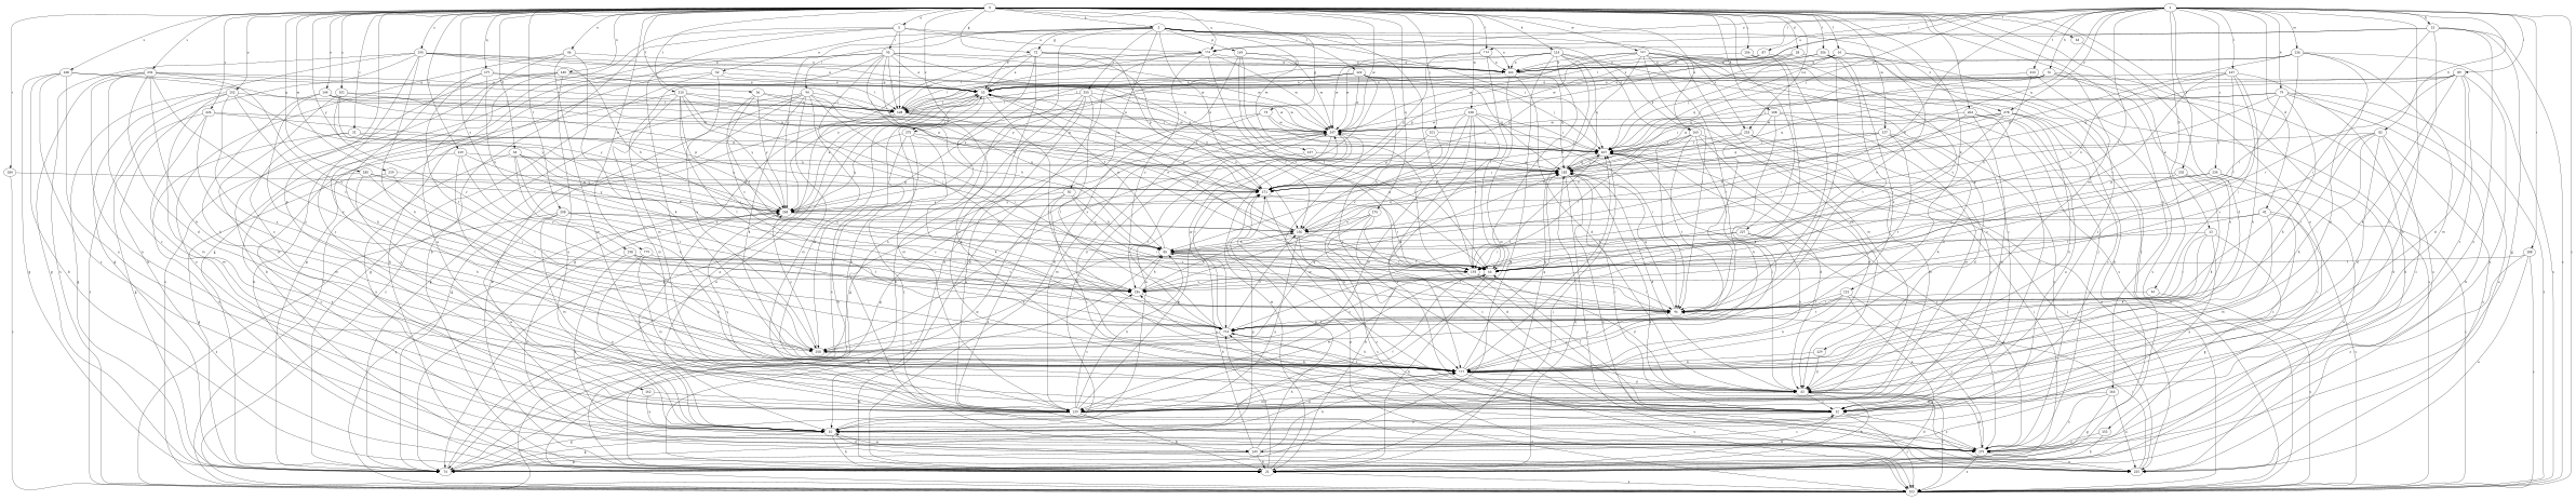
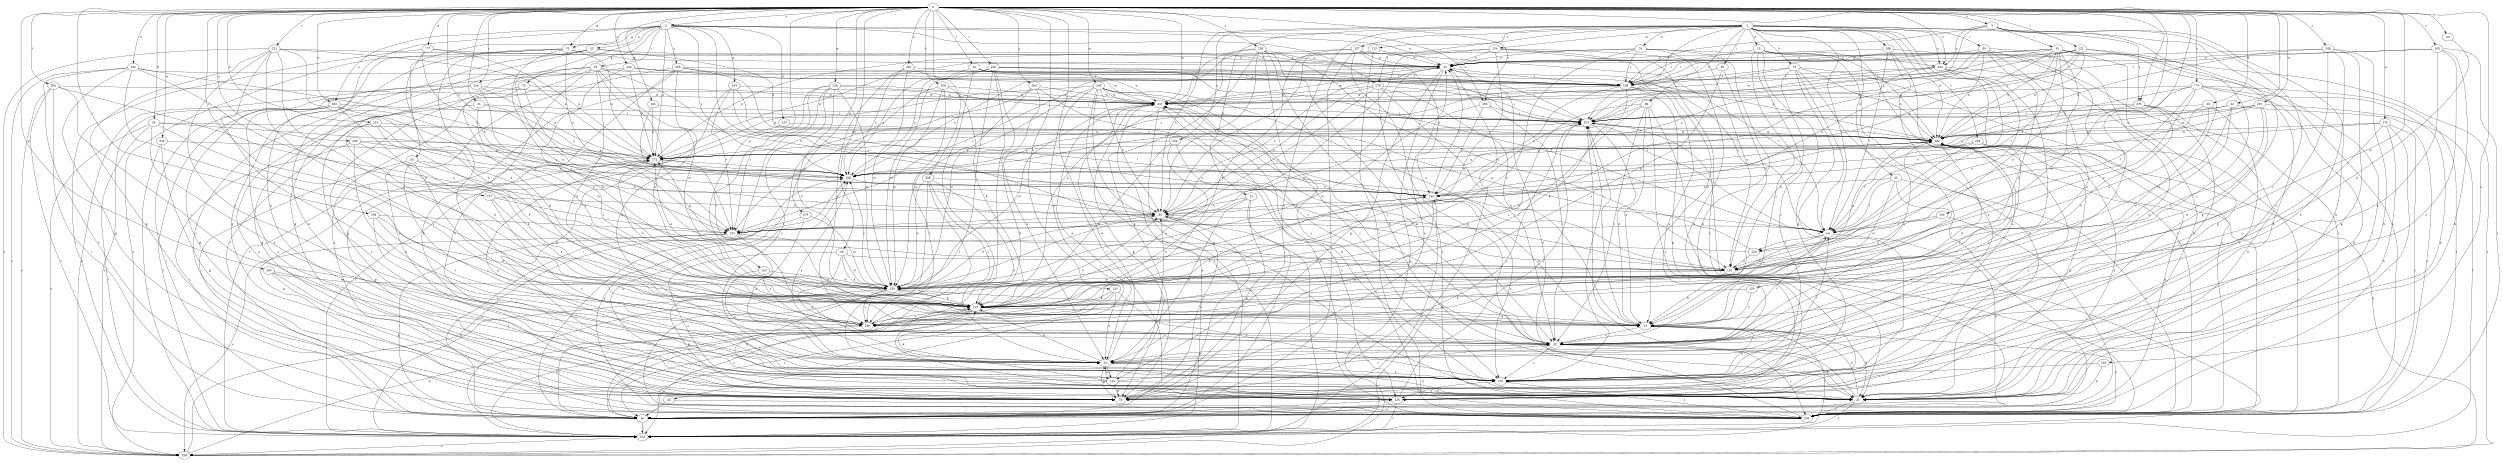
  strict digraph {
    fontname="IBM Plex Sans"
    node [fontname="IBM Plex Sans"]
    edge [fontname="IBM Plex Sans"]
    0
    2
    5
    31
    34
    38
    44
    46
    54
    56
    63
    72
    101
    106
    108
    114
    115
    122
    124
    129
    140
    144
    152
    153
    160
    162
    164
    175
    177
    179
    180
-   184
    195
    198
    201
    206
    208
    210
    219
    224
    226
    227
    231
    237
    238
    239
    242
    247
    248
    253
    264
    268
    275
    149
    278
    50
    52
    53
    73
    94
    137
    161
    169
    171
    193
    255
    107
    21
    32
    74
    95
    128
    139
    225
    182
    10
    214
    236
    258
    279
    203
    96
    117
    64
    43
    150
    85
    1
    13
    15
    41
    76
    79
    82
    87
    89
    127
    136
    188
    202
    213
    234
    0 -> 2 [label=a]
    0 -> 5 [label=a]
    0 -> 31 [label=c]
    0 -> 34 [label=d]
    0 -> 38 [label=d]
    0 -> 44 [label=e]
    0 -> 46 [label=e]
    0 -> 54 [label=f]
    0 -> 56 [label=f]
    0 -> 63 [label=f]
    0 -> 72 [label=g]
    0 -> 101 [label=j]
    0 -> 106 [label=j]
    0 -> 108 [label=k]
    0 -> 114 [label=k]
    0 -> 115 [label=k]
    0 -> 122 [label=l]
    0 -> 124 [label=l]
    0 -> 129 [label=m]
    0 -> 140 [label=n]
    0 -> 144 [label=n]
    0 -> 152 [label=o]
    0 -> 153 [label=o]
    0 -> 160 [label=o]
    0 -> 162 [label=p]
    0 -> 164 [label=p]
    0 -> 175 [label=q]
    0 -> 177 [label=q]
    0 -> 179 [label=q]
    0 -> 180 [label=q]
-   0 -> 184 [label=r]
    0 -> 195 [label=s]
    0 -> 198 [label=s]
    0 -> 201 [label=s]
    0 -> 206 [label=t]
    0 -> 208 [label=t]
    0 -> 210 [label=t]
    0 -> 219 [label=u]
    0 -> 224 [label=u]
    0 -> 226 [label=v]
    0 -> 227 [label=v]
    0 -> 231 [label=v]
    0 -> 237 [label=w]
    0 -> 238 [label=w]
    0 -> 239 [label=w]
    0 -> 242 [label=w]
    0 -> 247 [label=w]
    0 -> 248 [label=x]
    0 -> 253 [label=x]
    0 -> 264 [label=y]
    0 -> 268 [label=y]
    0 -> 275 [label=z]
    2 -> 72 [label=g]
    2 -> 160 [label=o]
    2 -> 253 [label=x]
    2 -> 268 [label=y]
    2 -> 149 [label=n]
    2 -> 278 [label=z]
    2 -> 50 [label=e]
    2 -> 52 [label=e]
    2 -> 53 [label=e]
    2 -> 73 [label=g]
    2 -> 94 [label=i]
    2 -> 137 [label=m]
    2 -> 161 [label=o]
    2 -> 169 [label=p]
    2 -> 171 [label=p]
    2 -> 193 [label=r]
    2 -> 255 [label=x]
    5 -> 224 [label=u]
    5 -> 107 [label=j]
    5 -> 21 [label=b]
    5 -> 32 [label=c]
    5 -> 74 [label=g]
    5 -> 95 [label=i]
    5 -> 128 [label=l]
    31 -> 268 [label=y]
    31 -> 107 [label=j]
    31 -> 139 [label=m]
    31 -> 225 [label=u]
    34 -> 268 [label=y]
    34 -> 182 [label=q]
    34 -> 10 [label=a]
    34 -> 214 [label=t]
    34 -> 236 [label=v]
    34 -> 258 [label=x]
    38 -> 161 [label=o]
    38 -> 171 [label=p]
    38 -> 107 [label=j]
    38 -> 279 [label=z]
    44 -> 203 [label=s]
    44 -> 96 [label=i]
    46 -> 161 [label=o]
    46 -> 139 [label=m]
    46 -> 225 [label=u]
    46 -> 10 [label=a]
    46 -> 117 [label=k]
    54 -> 161 [label=o]
    54 -> 107 [label=j]
    54 -> 182 [label=q]
    54 -> 236 [label=v]
    54 -> 203 [label=s]
    56 -> 247 [label=w]
    56 -> 268 [label=y]
    56 -> 128 [label=l]
    56 -> 236 [label=v]
    56 -> 64 [label=f]
    63 -> 43 [label=d]
    72 -> 53 [label=e]
    72 -> 161 [label=o]
    72 -> 171 [label=p]
    72 -> 21 [label=b]
    72 -> 32 [label=c]
    72 -> 74 [label=g]
    72 -> 150 [label=n]
    101 -> 171 [label=p]
    101 -> 107 [label=j]
    101 -> 150 [label=n]
    106 -> 161 [label=o]
    106 -> 96 [label=i]
    106 -> 64 [label=f]
    108 -> 247 [label=w]
    108 -> 139 [label=m]
    108 -> 279 [label=z]
    108 -> 96 [label=i]
    108 -> 117 [label=k]
    114 -> 247 [label=w]
    114 -> 268 [label=y]
    114 -> 161 [label=o]
    114 -> 21 [label=b]
    114 -> 74 [label=g]
    114 -> 182 [label=q]
    114 -> 203 [label=s]
    114 -> 64 [label=f]
    114 -> 43 [label=d]
    115 -> 10 [label=a]
    115 -> 214 [label=t]
    115 -> 279 [label=z]
    115 -> 96 [label=i]
    115 -> 117 [label=k]
    122 -> 247 [label=w]
    122 -> 268 [label=y]
    122 -> 53 [label=e]
    122 -> 107 [label=j]
    122 -> 32 [label=c]
    122 -> 128 [label=l]
    122 -> 182 [label=q]
    122 -> 258 [label=x]
    124 -> 247 [label=w]
    124 -> 161 [label=o]
    124 -> 171 [label=p]
-   124 -> 64 [label=f]
+   64 -> 124 [label=f]
    129 -> 117 [label=k]
    129 -> 43 [label=d]
    140 -> 53 [label=e]
    140 -> 21 [label=b]
    140 -> 128 [label=l]
    140 -> 10 [label=a]
    140 -> 279 [label=z]
    140 -> 203 [label=s]
    144 -> 171 [label=p]
    144 -> 107 [label=j]
    144 -> 128 [label=l]
    144 -> 258 [label=x]
    144 -> 117 [label=k]
    152 -> 268 [label=y]
    152 -> 74 [label=g]
    152 -> 128 [label=l]
    152 -> 139 [label=m]
    152 -> 236 [label=v]
    152 -> 258 [label=x]
    152 -> 203 [label=s]
    153 -> 21 [label=b]
    153 -> 279 [label=z]
    160 -> 193 [label=r]
    160 -> 107 [label=j]
    160 -> 225 [label=u]
    160 -> 214 [label=t]
    160 -> 96 [label=i]
    160 -> 117 [label=k]
    160 -> 43 [label=d]
    162 -> 139 [label=m]
    162 -> 10 [label=a]
    164 -> 74 [label=g]
    164 -> 139 [label=m]
    164 -> 225 [label=u]
    164 -> 279 [label=z]
    175 -> 21 [label=b]
    175 -> 32 [label=c]
+   175 -> 182 [label=q]
    175 -> 203 [label=s]
    175 -> 96 [label=i]
    175 -> 150 [label=n]
    177 -> 53 [label=e]
    177 -> 171 [label=p]
    177 -> 214 [label=t]
    177 -> 117 [label=k]
    177 -> 85 [label=h]
    179 -> 193 [label=r]
    179 -> 139 [label=m]
    179 -> 10 [label=a]
    180 -> 268 [label=y]
    180 -> 171 [label=p]
    180 -> 10 [label=a]
    180 -> 96 [label=i]
    180 -> 117 [label=k]
-   184 -> 171 [label=p]
-   184 -> 203 [label=s]
    195 -> 247 [label=w]
    195 -> 53 [label=e]
    195 -> 161 [label=o]
    195 -> 21 [label=b]
    195 -> 32 [label=c]
    195 -> 74 [label=g]
    195 -> 203 [label=s]
    195 -> 117 [label=k]
    195 -> 85 [label=h]
    198 -> 193 [label=r]
    198 -> 236 [label=v]
    198 -> 279 [label=z]
    198 -> 117 [label=k]
    201 -> 268 [label=y]
    201 -> 107 [label=j]
    201 -> 128 [label=l]
    201 -> 139 [label=m]
    201 -> 236 [label=v]
    206 -> 247 [label=w]
    206 -> 161 [label=o]
    206 -> 32 [label=c]
    206 -> 214 [label=t]
    206 -> 258 [label=x]
    206 -> 96 [label=i]
    208 -> 139 [label=m]
    208 -> 10 [label=a]
    208 -> 214 [label=t]
    208 -> 236 [label=v]
    208 -> 203 [label=s]
    208 -> 150 [label=n]
    210 -> 268 [label=y]
    210 -> 21 [label=b]
    210 -> 128 [label=l]
    210 -> 139 [label=m]
    210 -> 182 [label=q]
    210 -> 214 [label=t]
    210 -> 96 [label=i]
    210 -> 64 [label=f]
    219 -> 182 [label=q]
    219 -> 236 [label=v]
    219 -> 279 [label=z]
    219 -> 117 [label=k]
    219 -> 85 [label=h]
    224 -> 247 [label=w]
    224 -> 268 [label=y]
    224 -> 161 [label=o]
    224 -> 21 [label=b]
    224 -> 128 [label=l]
    224 -> 236 [label=v]
    224 -> 64 [label=f]
    226 -> 247 [label=w]
    226 -> 171 [label=p]
    226 -> 74 [label=g]
    226 -> 139 [label=m]
    226 -> 258 [label=x]
    227 -> 193 [label=r]
    227 -> 279 [label=z]
    227 -> 117 [label=k]
    227 -> 85 [label=h]
    231 -> 53 [label=e]
    231 -> 171 [label=p]
    231 -> 32 [label=c]
    231 -> 74 [label=g]
    231 -> 10 [label=a]
    231 -> 236 [label=v]
    231 -> 258 [label=x]
    231 -> 117 [label=k]
    231 -> 43 [label=d]
    237 -> 107 [label=j]
    237 -> 182 [label=q]
    237 -> 214 [label=t]
    237 -> 117 [label=k]
    237 -> 43 [label=d]
    237 -> 150 [label=n]
    238 -> 247 [label=w]
    238 -> 193 [label=r]
    238 -> 107 [label=j]
    238 -> 139 [label=m]
    238 -> 236 [label=v]
    238 -> 279 [label=z]
    238 -> 96 [label=i]
    238 -> 117 [label=k]
    239 -> 171 [label=p]
    239 -> 74 [label=g]
    239 -> 214 [label=t]
    242 -> 247 [label=w]
    242 -> 161 [label=o]
    242 -> 171 [label=p]
    242 -> 21 [label=b]
    242 -> 32 [label=c]
    242 -> 139 [label=m]
    242 -> 214 [label=t]
    242 -> 279 [label=z]
    242 -> 96 [label=i]
    242 -> 85 [label=h]
    247 -> 107 [label=j]
    247 -> 74 [label=g]
    247 -> 139 [label=m]
    247 -> 10 [label=a]
    247 -> 214 [label=t]
    248 -> 53 [label=e]
    248 -> 21 [label=b]
    248 -> 74 [label=g]
    248 -> 182 [label=q]
    248 -> 10 [label=a]
    248 -> 279 [label=z]
    253 -> 107 [label=j]
    253 -> 32 [label=c]
    253 -> 139 [label=m]
    253 -> 150 [label=n]
    264 -> 247 [label=w]
    264 -> 193 [label=r]
    264 -> 32 [label=c]
    264 -> 139 [label=m]
    264 -> 10 [label=a]
    268 -> 53 [label=e]
    268 -> 225 [label=u]
    268 -> 182 [label=q]
    268 -> 150 [label=n]
    275 -> 268 [label=y]
    275 -> 107 [label=j]
    275 -> 21 [label=b]
    275 -> 279 [label=z]
    275 -> 117 [label=k]
    149 -> 171 [label=p]
    149 -> 21 [label=b]
    149 -> 32 [label=c]
    149 -> 74 [label=g]
    149 -> 10 [label=a]
    149 -> 117 [label=k]
    149 -> 85 [label=h]
    278 -> 247 [label=w]
    278 -> 193 [label=r]
    278 -> 107 [label=j]
    278 -> 32 [label=c]
    278 -> 203 [label=s]
    278 -> 43 [label=k]
    278 -> 85 [label=h]
    50 -> 268 [label=y]
    50 -> 32 [label=c]
    50 -> 279 [label=z]
    50 -> 96 [label=i]
    50 -> 85 [label=h]
    52 -> 53 [label=e]
    52 -> 74 [label=g]
    52 -> 182 [label=q]
    52 -> 258 [label=x]
    52 -> 203 [label=s]
    53 -> 247 [label=w]
    53 -> 74 [label=g]
    53 -> 128 [label=l]
    53 -> 139 [label=m]
    53 -> 214 [label=t]
    53 -> 258 [label=x]
    73 -> 247 [label=w]
    73 -> 193 [label=r]
    73 -> 74 [label=g]
    73 -> 43 [label=d]
    94 -> 21 [label=b]
    94 -> 74 [label=g]
    94 -> 128 [label=l]
    94 -> 139 [label=m]
    94 -> 203 [label=s]
    94 -> 96 [label=i]
    94 -> 117 [label=k]
    94 -> 43 [label=d]
    94 -> 85 [label=h]
    137 -> 182 [label=q]
    137 -> 214 [label=t]
    161 -> 139 [label=m]
    161 -> 182 [label=q]
    161 -> 43 [label=d]
    169 -> 247 [label=w]
    169 -> 161 [label=o]
    169 -> 193 [label=r]
    169 -> 21 [label=b]
    169 -> 64 [label=f]
    171 -> 268 [label=y]
    171 -> 193 [label=r]
    171 -> 107 [label=j]
    171 -> 117 [label=k]
    193 -> 32 [label=c]
    193 -> 258 [label=x]
    193 -> 96 [label=i]
    193 -> 43 [label=d]
    255 -> 247 [label=w]
    255 -> 21 [label=b]
    255 -> 128 [label=l]
    255 -> 225 [label=u]
    255 -> 10 [label=a]
    255 -> 214 [label=t]
    255 -> 150 [label=n]
    107 -> 182 [label=q]
    107 -> 214 [label=t]
    107 -> 43 [label=d]
    21 -> 247 [label=w]
    21 -> 107 [label=j]
    21 -> 182 [label=q]
    21 -> 214 [label=t]
    21 -> 203 [label=s]
    21 -> 43 [label=d]
    32 -> 247 [label=w]
    32 -> 21 [label=b]
    32 -> 10 [label=a]
    32 -> 279 [label=z]
    32 -> 203 [label=s]
    32 -> 64 [label=f]
    74 -> 53 [label=e]
    74 -> 171 [label=p]
    74 -> 107 [label=j]
    74 -> 85 [label=h]
    95 -> 247 [label=w]
    95 -> 53 [label=e]
    95 -> 161 [label=o]
    95 -> 21 [label=b]
    95 -> 74 [label=g]
    95 -> 128 [label=l]
    95 -> 139 [label=m]
    95 -> 182 [label=q]
    95 -> 96 [label=i]
    95 -> 64 [label=f]
    95 -> 85 [label=h]
    128 -> 247 [label=w]
    128 -> 74 [label=g]
    128 -> 10 [label=a]
    128 -> 117 [label=k]
    128 -> 150 [label=n]
    139 -> 268 [label=y]
    139 -> 171 [label=p]
    139 -> 21 [label=b]
    139 -> 74 [label=g]
    139 -> 236 [label=v]
    139 -> 117 [label=k]
    139 -> 85 [label=h]
    225 -> 107 [label=j]
    225 -> 182 [label=q]
    225 -> 214 [label=t]
    225 -> 96 [label=i]
    182 -> 171 [label=p]
    182 -> 107 [label=j]
    182 -> 32 [label=c]
    182 -> 225 [label=u]
    182 -> 203 [label=s]
    182 -> 43 [label=d]
    10 -> 247 [label=w]
    10 -> 268 [label=y]
    10 -> 149 [label=n]
    10 -> 21 [label=b]
    10 -> 74 [label=g]
    10 -> 279 [label=z]
    10 -> 117 [label=k]
    10 -> 64 [label=f]
    214 -> 247 [label=w]
    214 -> 258 [label=x]
    214 -> 117 [label=k]
    214 -> 150 [label=n]
    236 -> 96 [label=i]
    236 -> 150 [label=n]
    236 -> 85 [label=h]
    258 -> 268 [label=y]
    258 -> 182 [label=q]
    258 -> 117 [label=k]
    279 -> 107 [label=j]
    279 -> 225 [label=u]
    279 -> 203 [label=s]
    279 -> 43 [label=d]
    203 -> 247 [label=w]
    203 -> 268 [label=y]
    203 -> 53 [label=e]
    203 -> 171 [label=p]
    96 -> 182 [label=q]
    96 -> 214 [label=t]
    117 -> 107 [label=j]
    117 -> 182 [label=q]
    117 -> 236 [label=v]
    117 -> 203 [label=s]
    117 -> 96 [label=i]
    117 -> 43 [label=d]
    64 -> 53 [label=e]
    64 -> 21 [label=b]
    64 -> 139 [label=m]
    64 -> 236 [label=v]
    43 -> 107 [label=j]
    43 -> 21 [label=b]
    43 -> 32 [label=c]
    43 -> 139 [label=m]
    43 -> 214 [label=t]
    43 -> 203 [label=s]
    150 -> 53 [label=e]
    150 -> 182 [label=q]
    150 -> 10 [label=a]
    150 -> 279 [label=z]
    150 -> 43 [label=d]
    150 -> 85 [label=h]
    85 -> 53 [label=e]
    85 -> 193 [label=r]
    85 -> 258 [label=x]
    85 -> 96 [label=i]
    85 -> 64 [label=f]
    1 -> 124 [label=l]
    1 -> 224 [label=u]
    1 -> 275 [label=z]
    1 -> 149 [label=n]
    1 -> 278 [label=z]
    1 -> 107 [label=j]
    1 -> 182 [label=q]
    1 -> 203 [label=s]
    1 -> 64 [label=f]
    1 -> 85 [label=h]
    1 -> 13 [label=b]
    1 -> 15 [label=b]
    1 -> 41 [label=d]
    1 -> 76 [label=h]
    1 -> 79 [label=h]
    1 -> 82 [label=h]
    1 -> 87 [label=i]
    1 -> 89 [label=i]
    1 -> 127 [label=l]
    1 -> 136 [label=m]
    1 -> 188 [label=r]
    1 -> 202 [label=s]
    1 -> 213 [label=t]
    1 -> 234 [label=v]
    13 -> 74 [label=g]
    13 -> 10 [label=a]
    13 -> 96 [label=i]
    13 -> 117 [label=k]
    13 -> 85 [label=h]
    15 -> 224 [label=u]
    15 -> 32 [label=c]
    15 -> 74 [label=g]
    15 -> 128 [label=l]
    15 -> 279 [label=z]
    15 -> 203 [label=s]
    15 -> 96 [label=i]
    41 -> 32 [label=c]
    41 -> 139 [label=m]
    41 -> 203 [label=s]
    41 -> 64 [label=f]
    41 -> 150 [label=n]
    76 -> 53 [label=e]
    76 -> 171 [label=p]
    76 -> 21 [label=b]
    76 -> 128 [label=l]
    76 -> 225 [label=u]
    76 -> 182 [label=q]
    76 -> 117 [label=k]
    79 -> 268 [label=y]
    79 -> 21 [label=b]
    79 -> 128 [label=l]
    79 -> 225 [label=u]
    79 -> 182 [label=q]
    79 -> 203 [label=s]
    79 -> 117 [label=k]
    79 -> 64 [label=f]
    82 -> 107 [label=j]
    82 -> 32 [label=c]
    82 -> 225 [label=u]
    82 -> 236 [label=v]
    82 -> 96 [label=i]
    82 -> 117 [label=k]
    82 -> 43 [label=d]
    87 -> 161 [label=o]
    87 -> 128 [label=l]
    87 -> 236 [label=v]
    89 -> 53 [label=e]
    89 -> 193 [label=r]
    89 -> 107 [label=j]
    89 -> 32 [label=c]
    89 -> 182 [label=q]
    89 -> 279 [label=z]
    89 -> 117 [label=k]
    89 -> 43 [label=d]
    127 -> 53 [label=e]
    127 -> 193 [label=r]
    127 -> 21 [label=b]
    127 -> 96 [label=i]
    127 -> 117 [label=k]
    127 -> 64 [label=f]
    127 -> 150 [label=n]
    136 -> 53 [label=e]
    136 -> 161 [label=o]
    136 -> 171 [label=p]
    136 -> 193 [label=r]
    136 -> 139 [label=m]
    136 -> 203 [label=s]
    136 -> 43 [label=d]
-   161 -> 53 [label=e]
+   188 -> 53 [label=e]
    188 -> 225 [label=u]
    188 -> 279 [label=z]
    188 -> 203 [label=s]
    188 -> 64 [label=f]
    202 -> 171 [label=p]
    202 -> 225 [label=u]
    202 -> 236 [label=v]
    202 -> 117 [label=k]
    213 -> 53 [label=e]
    213 -> 203 [label=s]
    213 -> 85 [label=h]
    234 -> 171 [label=p]
    234 -> 32 [label=c]
    234 -> 203 [label=s]
    234 -> 64 [label=f]
  }
